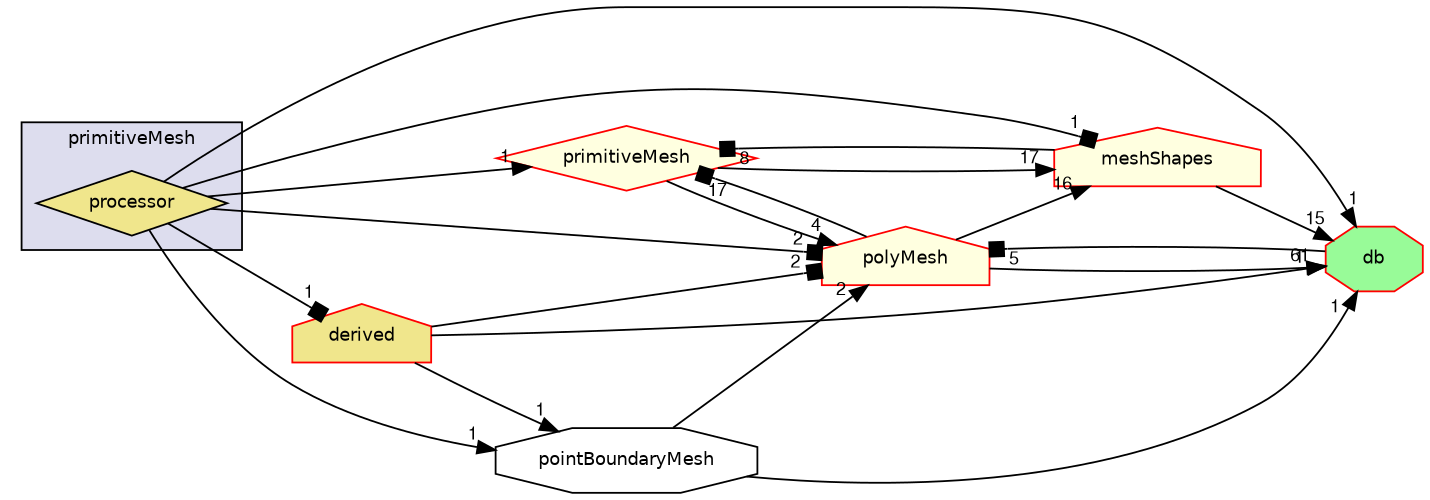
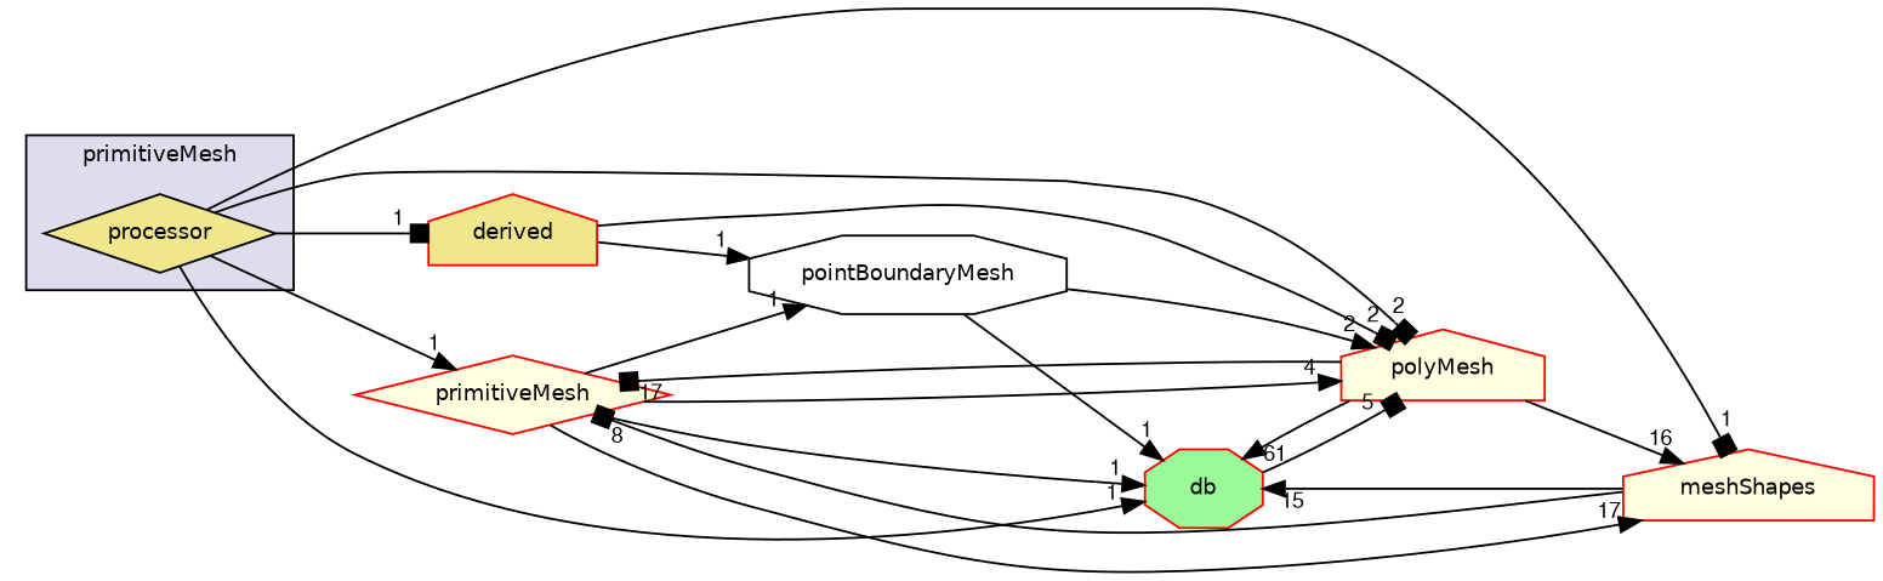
  digraph {
    compound=true
    fontname="DejaVu Sans"
    rankdir=LR
    node [fillcolor=lightyellow fontname="DejaVu Sans" fontsize=10 shape=house style=filled color=red]
    edge [arrowhead=normal fontname="DejaVu Sans" headlabel=1 labeldistance=1.5 labelfontname=FreeSans labelfontsize=10]
    n1 [fillcolor=khaki label=processor pencolor=black shape=diamond color=""]
    n2 [label=primitiveMesh shape=diamond]
    n3 [fillcolor=palegreen label=db shape=octagon]
    n4 [fillcolor=white label=pointBoundaryMesh shape=octagon color=""]
    n5 [label=polyMesh]
    n6 [label=meshShapes]
    n7 [fillcolor=khaki label=derived]
    subgraph cluster_1 {
      bgcolor="#ddddee"
      fontsize=10
      label=primitiveMesh
      pencolor=black
      n1
    }
    n1 -> n2
    n1 -> n3
-   n1 -> n4
+   n2 -> n4
    n1 -> n5 [arrowhead=box headlabel=2]
    n1 -> n6 [arrowhead=box]
    n1 -> n7 [arrowhead=box]
    n2 -> n5 [headlabel=4]
    n2 -> n6 [headlabel=17]
    n3 -> n5 [arrowhead=box headlabel=5]
    n4 -> n3
    n4 -> n5 [headlabel=2]
    n5 -> n2 [arrowhead=box headlabel=17]
    n5 -> n3 [headlabel=61]
    n5 -> n6 [headlabel=16]
    n6 -> n2 [arrowhead=box headlabel=8]
    n6 -> n3 [headlabel=15]
-   n7 -> n3
+   n2 -> n3
    n7 -> n4
    n7 -> n5 [arrowhead=box headlabel=2]
  }
